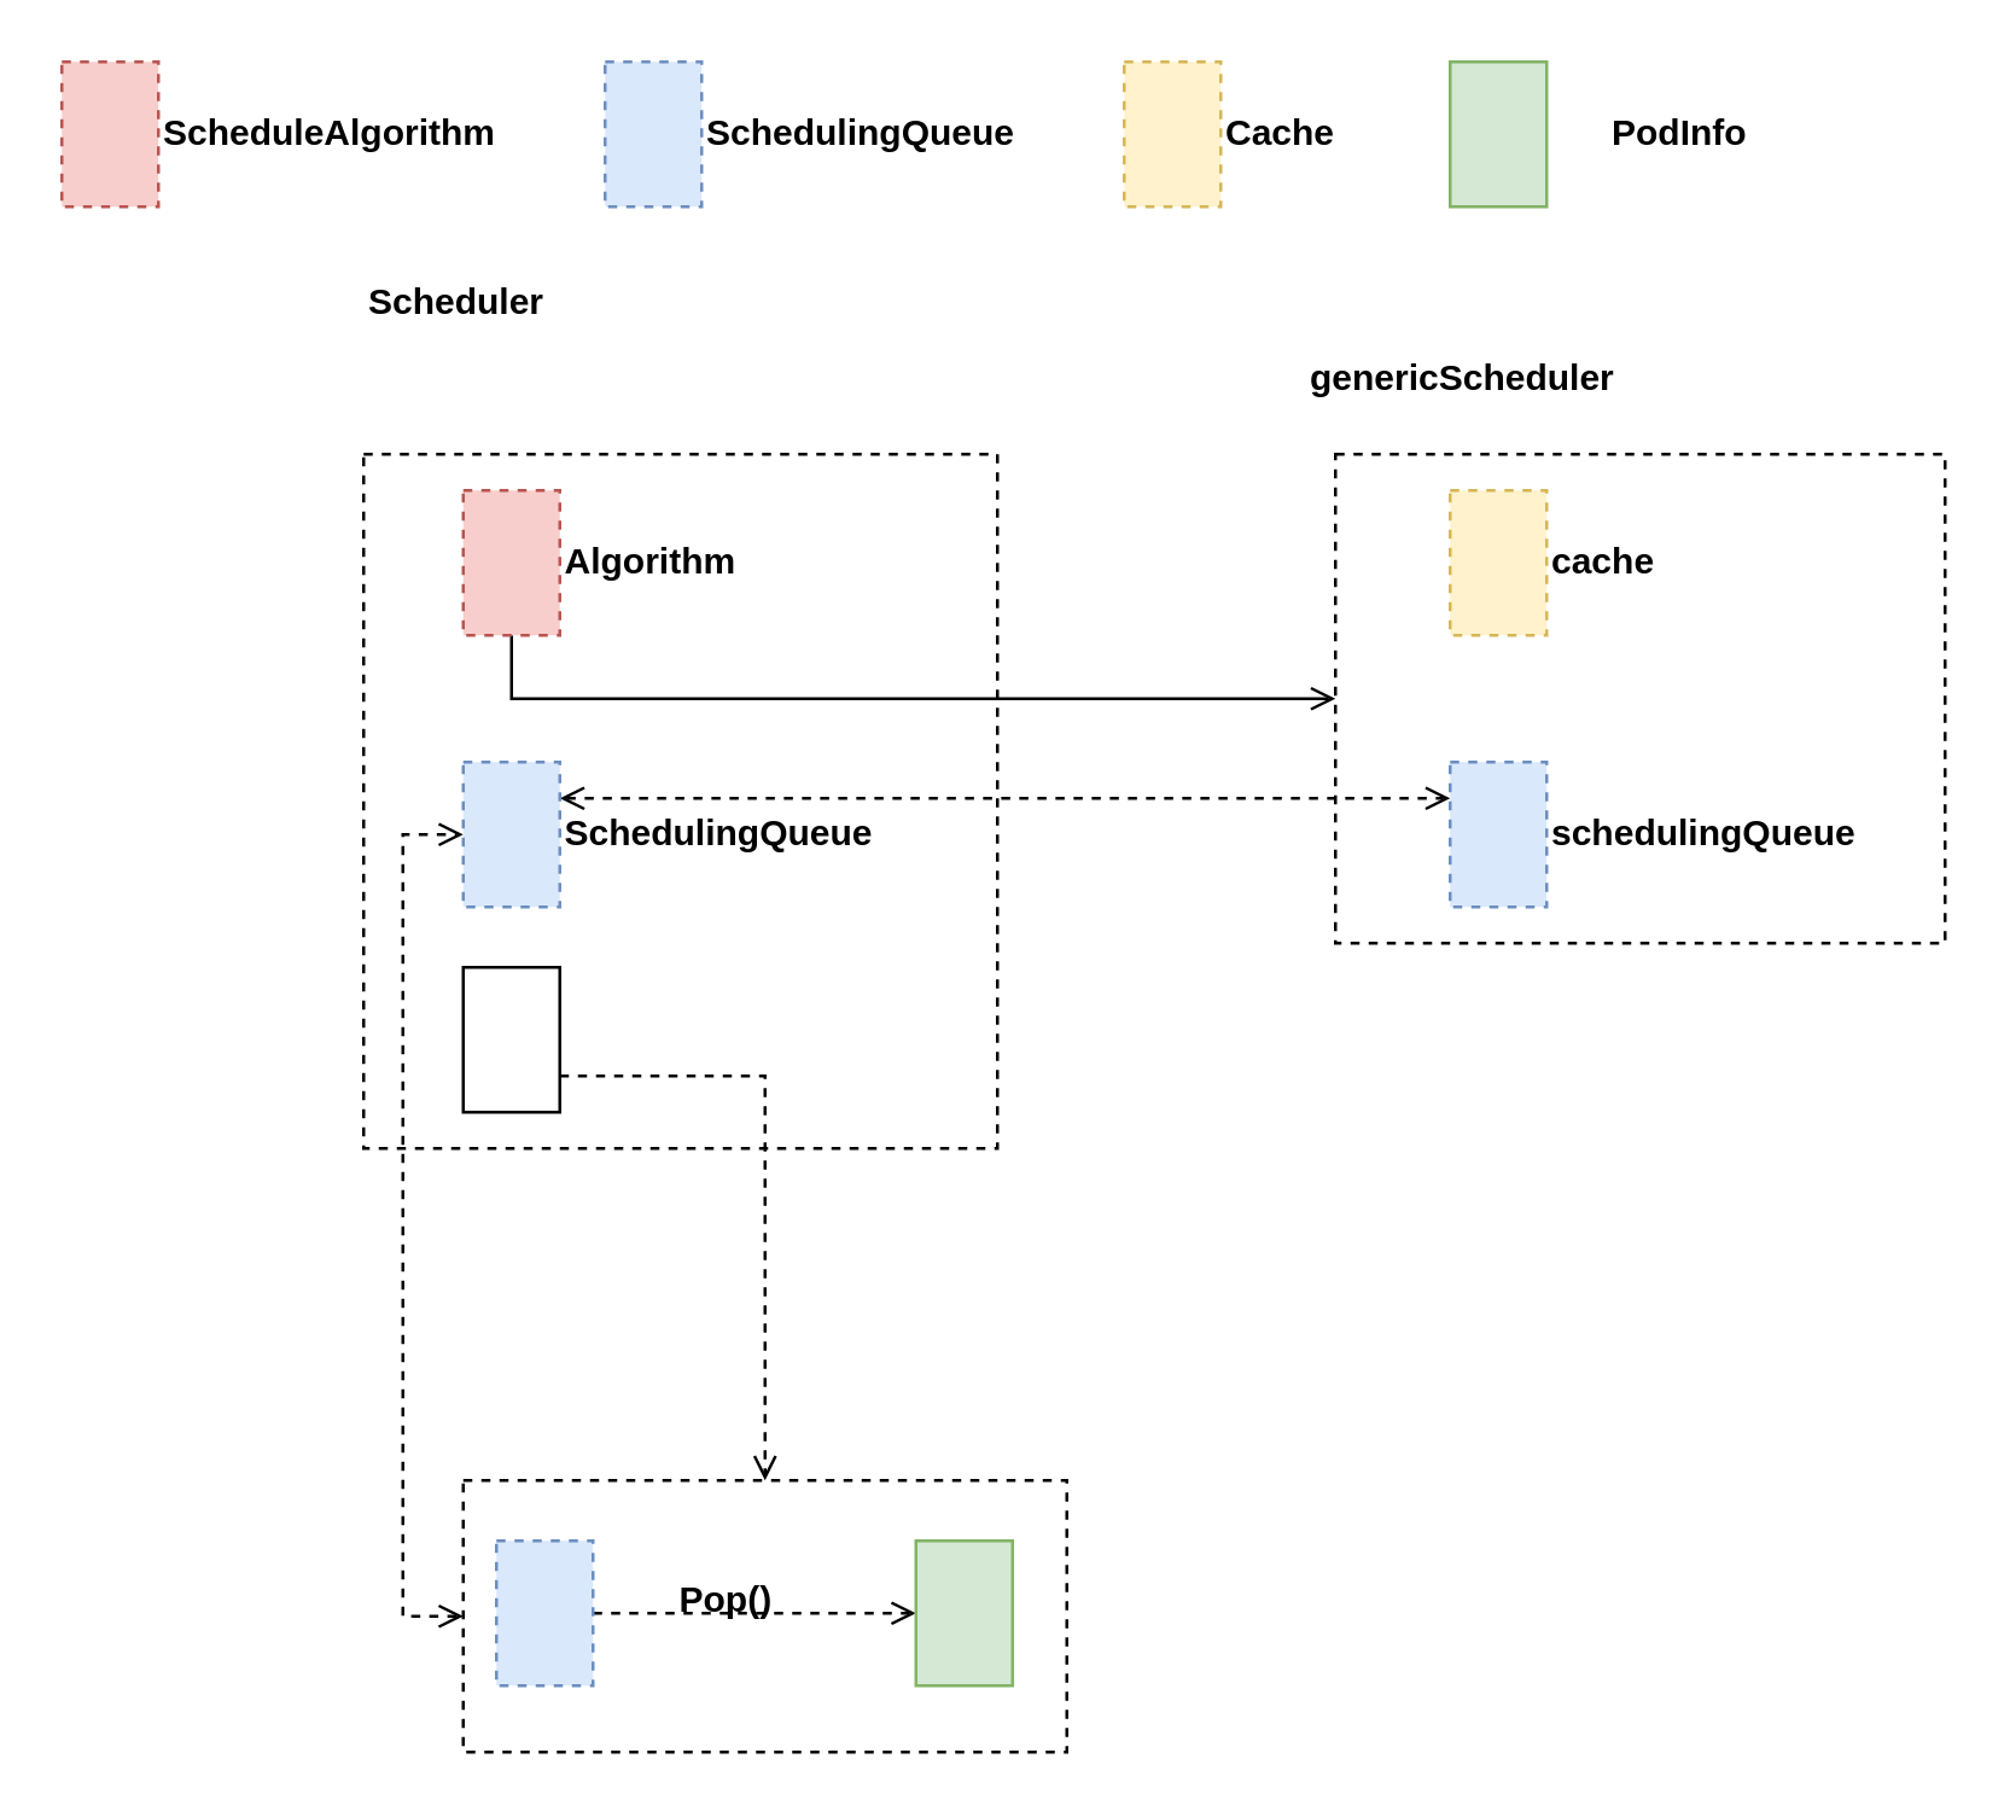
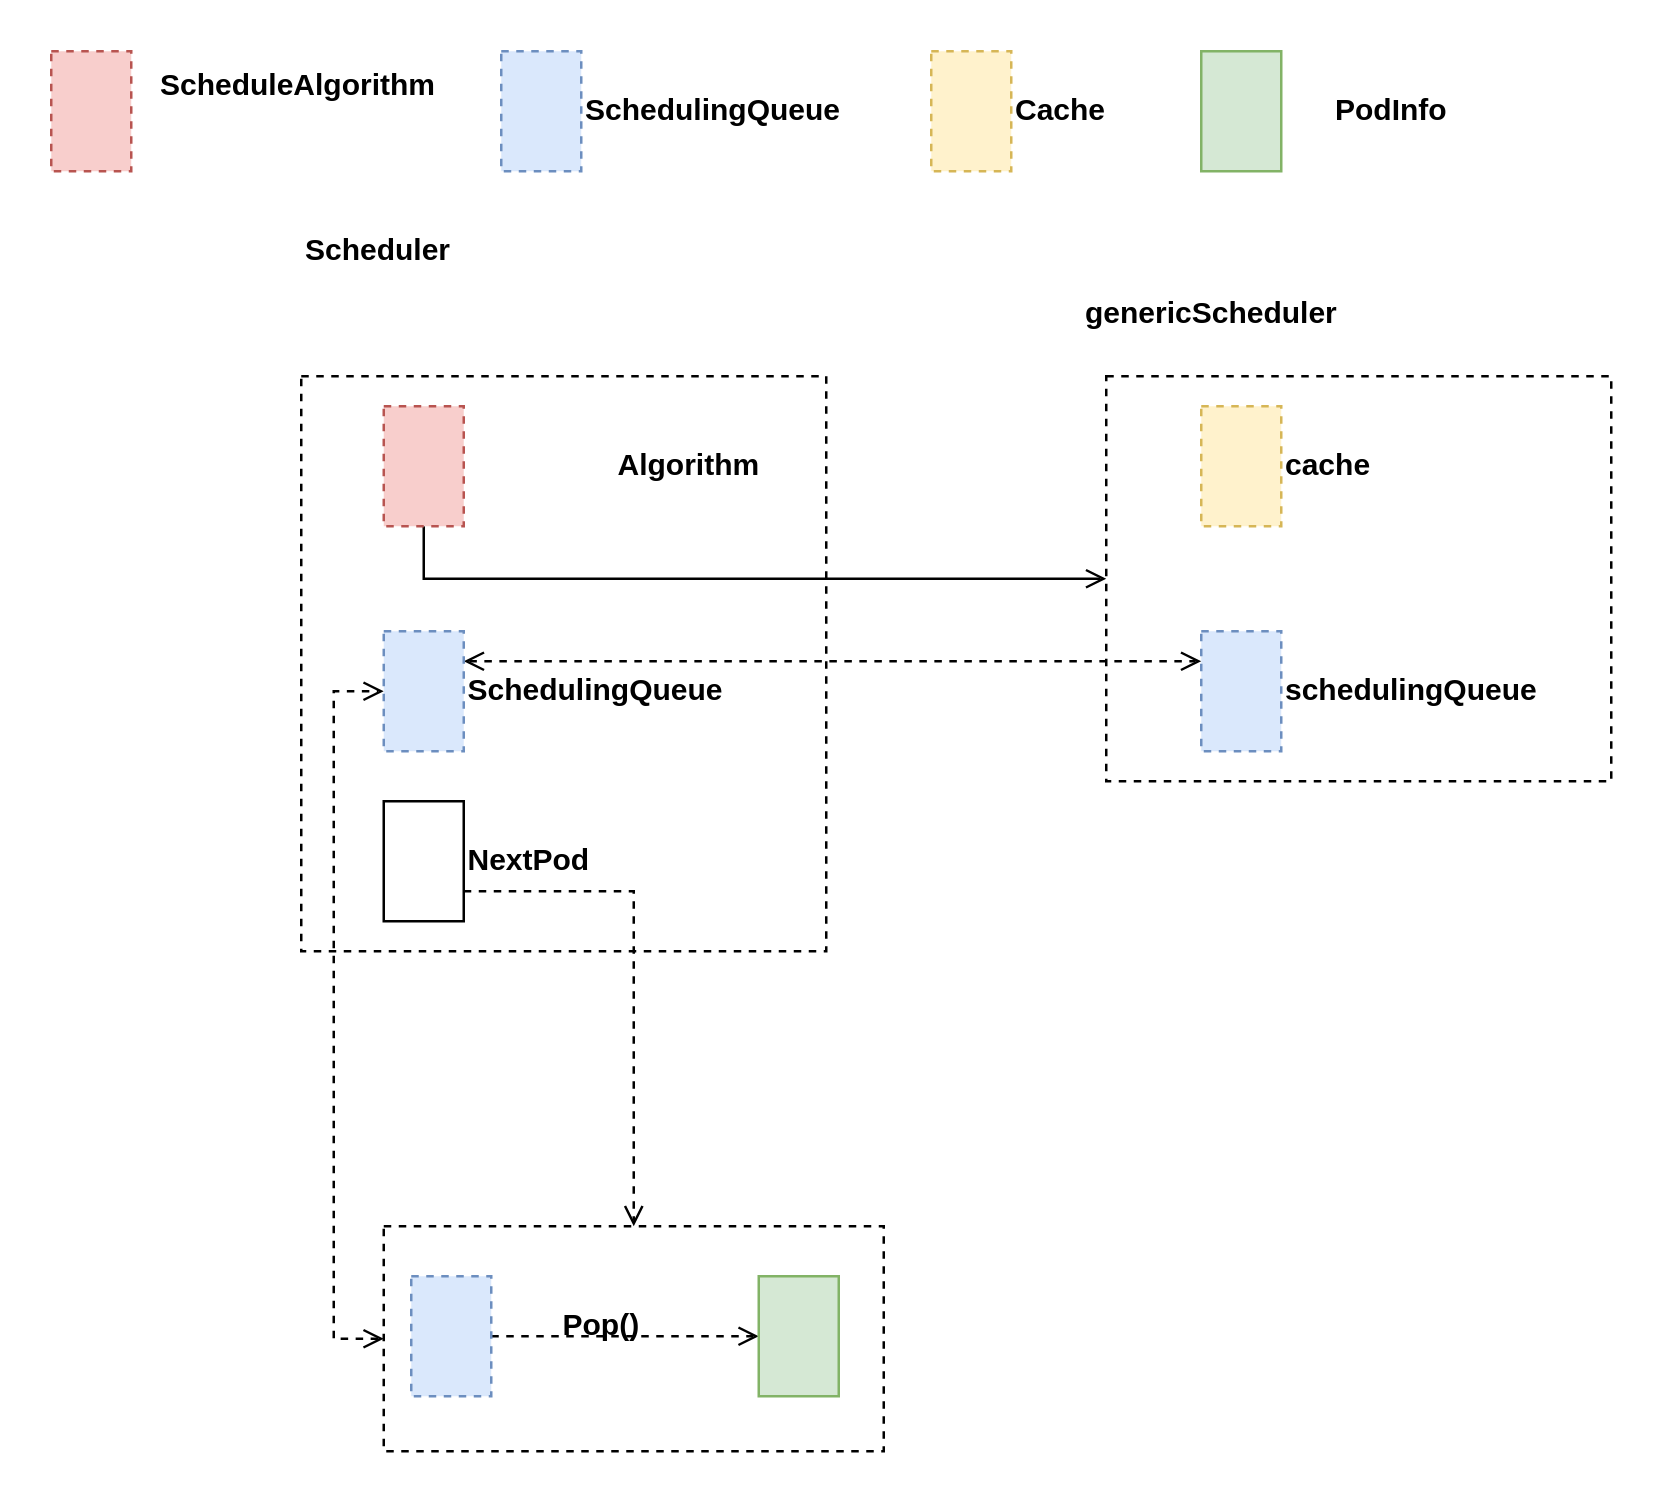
  <mxCell id="0" />
  <mxCell id="1" parent="0" />
  <mxCell id="2" value="" style="rounded=0;whiteSpace=wrap;html=1;fillColor=none;dashed=1;" vertex="1" parent="1"><mxGeometry x="153" y="490" width="200" height="90" as="geometry" /></mxCell>
  <mxCell id="3" value="" style="rounded=0;whiteSpace=wrap;html=1;fillColor=none;dashed=1;" vertex="1" parent="1"><mxGeometry x="120" y="150" width="210" height="230" as="geometry" /></mxCell>
  <mxCell id="4" value="" style="rounded=0;whiteSpace=wrap;html=1;fillColor=none;dashed=1;" vertex="1" parent="1"><mxGeometry x="442" y="150" width="202" height="162" as="geometry" /></mxCell>
  <mxCell id="5" value="" style="rounded=0;whiteSpace=wrap;html=1;fontSize=16;fillColor=#dae8fc;strokeColor=#6c8ebf;dashed=1;" vertex="1" parent="1"><mxGeometry x="200" y="20" width="32" height="48" as="geometry" /></mxCell>
  <mxCell id="6" value="PodInfo" style="text;html=1;align=left;verticalAlign=middle;resizable=0;points=[];autosize=1;fontSize=12;fontStyle=1" vertex="1" parent="1"><mxGeometry x="532" y="34" width="60" height="20" as="geometry" /></mxCell>
  <mxCell id="7" value="" style="rounded=0;whiteSpace=wrap;html=1;fontSize=16;fillColor=#d5e8d4;strokeColor=#82b366;" vertex="1" parent="1"><mxGeometry x="480" y="20" width="32" height="48" as="geometry" /></mxCell>
  <mxCell id="8" value="SchedulingQueue" style="text;html=1;align=left;verticalAlign=middle;resizable=0;points=[];autosize=1;fontSize=12;fontStyle=1" vertex="1" parent="1"><mxGeometry x="232" y="34" width="120" height="20" as="geometry" /></mxCell>
  <mxCell id="9" value="" style="rounded=0;whiteSpace=wrap;html=1;fontSize=16;fillColor=#f8cecc;strokeColor=#b85450;dashed=1;" vertex="1" parent="1"><mxGeometry x="20" y="20" width="32" height="48" as="geometry" /></mxCell>
- <mxCell id="10" value="ScheduleAlgorithm" style="text;html=1;align=left;verticalAlign=middle;resizable=0;points=[];autosize=1;fontSize=12;fontStyle=1" vertex="1" parent="1"><mxGeometry x="52" y="34" width="130" height="20" as="geometry" /></mxCell>
+ <mxCell id="10" value="ScheduleAlgorithm" style="text;html=1;align=left;verticalAlign=middle;resizable=0;points=[];autosize=1;fontSize=12;fontStyle=1" vertex="1" parent="1"><mxGeometry x="62" y="24" width="130" height="20" as="geometry" /></mxCell>
  <mxCell id="11" value="" style="rounded=0;whiteSpace=wrap;html=1;fontSize=16;fillColor=#fff2cc;strokeColor=#d6b656;dashed=1;" vertex="1" parent="1"><mxGeometry x="372" y="20" width="32" height="48" as="geometry" /></mxCell>
  <mxCell id="12" value="Cache" style="text;html=1;align=left;verticalAlign=middle;resizable=0;points=[];autosize=1;fontSize=12;fontStyle=1" vertex="1" parent="1"><mxGeometry x="404" y="34" width="50" height="20" as="geometry" /></mxCell>
  <mxCell id="13" value="" style="rounded=0;whiteSpace=wrap;html=1;fontSize=16;fillColor=#dae8fc;strokeColor=#6c8ebf;dashed=1;" vertex="1" parent="1"><mxGeometry x="480" y="252" width="32" height="48" as="geometry" /></mxCell>
  <mxCell id="14" value="" style="rounded=0;whiteSpace=wrap;html=1;fontSize=16;fillColor=#fff2cc;strokeColor=#d6b656;dashed=1;" vertex="1" parent="1"><mxGeometry x="480" y="162" width="32" height="48" as="geometry" /></mxCell>
  <mxCell id="15" value="cache" style="text;html=1;align=left;verticalAlign=middle;resizable=0;points=[];autosize=1;fontSize=12;fontStyle=1" vertex="1" parent="1"><mxGeometry x="512" y="176" width="50" height="20" as="geometry" /></mxCell>
  <mxCell id="16" value="schedulingQueue" style="text;html=1;align=left;verticalAlign=middle;resizable=0;points=[];autosize=1;fontSize=12;fontStyle=1" vertex="1" parent="1"><mxGeometry x="512" y="266" width="120" height="20" as="geometry" /></mxCell>
  <mxCell id="17" value="genericScheduler" style="text;html=1;align=left;verticalAlign=middle;resizable=0;points=[];autosize=1;fontSize=12;fontStyle=1" vertex="1" parent="1"><mxGeometry x="432" y="115" width="120" height="20" as="geometry" /></mxCell>
  <mxCell id="18" style="edgeStyle=orthogonalEdgeStyle;rounded=0;orthogonalLoop=1;jettySize=auto;html=1;exitX=0.5;exitY=1;exitDx=0;exitDy=0;entryX=0;entryY=0.5;entryDx=0;entryDy=0;endArrow=open;endFill=0;" edge="1" parent="1" source="19" target="4"><mxGeometry relative="1" as="geometry" /></mxCell>
  <mxCell id="19" value="" style="rounded=0;whiteSpace=wrap;html=1;fontSize=16;fillColor=#f8cecc;strokeColor=#b85450;dashed=1;" vertex="1" parent="1"><mxGeometry x="153" y="162" width="32" height="48" as="geometry" /></mxCell>
- <mxCell id="20" value="Algorithm" style="text;html=1;align=left;verticalAlign=middle;resizable=0;points=[];autosize=1;fontSize=12;fontStyle=1" vertex="1" parent="1"><mxGeometry x="185" y="176" width="70" height="20" as="geometry" /></mxCell>
+ <mxCell id="20" value="Algorithm" style="text;html=1;align=left;verticalAlign=middle;resizable=0;points=[];autosize=1;fontSize=12;fontStyle=1" vertex="1" parent="1"><mxGeometry x="245" y="176" width="70" height="20" as="geometry" /></mxCell>
  <mxCell id="21" value="Scheduler" style="text;html=1;align=left;verticalAlign=middle;resizable=0;points=[];autosize=1;fontSize=12;fontStyle=1" vertex="1" parent="1"><mxGeometry x="120" y="90" width="70" height="20" as="geometry" /></mxCell>
  <mxCell id="22" style="rounded=0;orthogonalLoop=1;jettySize=auto;html=1;exitX=1;exitY=0.75;exitDx=0;exitDy=0;entryX=0.5;entryY=0;entryDx=0;entryDy=0;dashed=1;endArrow=open;endFill=0;edgeStyle=orthogonalEdgeStyle;" edge="1" parent="1" source="23" target="2"><mxGeometry relative="1" as="geometry" /></mxCell>
  <mxCell id="23" value="" style="rounded=0;whiteSpace=wrap;html=1;fontSize=16;fillColor=#ffffff;strokeColor=#000000;" vertex="1" parent="1"><mxGeometry x="153" y="320" width="32" height="48" as="geometry" /></mxCell>
+ <mxCell id="24" value="NextPod" style="text;html=1;align=left;verticalAlign=middle;resizable=0;points=[];autosize=1;fontSize=12;fontStyle=1" vertex="1" parent="1"><mxGeometry x="185" y="334" width="60" height="20" as="geometry" /></mxCell>
  <mxCell id="25" style="edgeStyle=orthogonalEdgeStyle;rounded=0;orthogonalLoop=1;jettySize=auto;html=1;exitX=1;exitY=0.5;exitDx=0;exitDy=0;entryX=0;entryY=0.5;entryDx=0;entryDy=0;endArrow=open;endFill=0;dashed=1;" edge="1" parent="1" source="27" target="28"><mxGeometry relative="1" as="geometry" /></mxCell>
  <mxCell id="26" style="edgeStyle=orthogonalEdgeStyle;rounded=0;orthogonalLoop=1;jettySize=auto;html=1;exitX=0;exitY=0.5;exitDx=0;exitDy=0;entryX=0;entryY=0.5;entryDx=0;entryDy=0;dashed=1;endArrow=open;endFill=0;startArrow=open;startFill=0;" edge="1" parent="1" source="2" target="31"><mxGeometry relative="1" as="geometry" /></mxCell>
  <mxCell id="27" value="" style="rounded=0;whiteSpace=wrap;html=1;fontSize=16;fillColor=#dae8fc;strokeColor=#6c8ebf;dashed=1;" vertex="1" parent="1"><mxGeometry x="164" y="510" width="32" height="48" as="geometry" /></mxCell>
  <mxCell id="28" value="" style="rounded=0;whiteSpace=wrap;html=1;fontSize=16;fillColor=#d5e8d4;strokeColor=#82b366;" vertex="1" parent="1"><mxGeometry x="303" y="510" width="32" height="48" as="geometry" /></mxCell>
  <mxCell id="29" value="Pop()" style="text;html=1;align=left;verticalAlign=middle;resizable=0;points=[];autosize=1;fontSize=12;fontStyle=1" vertex="1" parent="1"><mxGeometry x="223" y="520" width="50" height="20" as="geometry" /></mxCell>
  <mxCell id="30" style="edgeStyle=orthogonalEdgeStyle;rounded=0;orthogonalLoop=1;jettySize=auto;html=1;exitX=1;exitY=0.25;exitDx=0;exitDy=0;entryX=0;entryY=0.25;entryDx=0;entryDy=0;dashed=1;startArrow=open;startFill=0;endArrow=open;endFill=0;" edge="1" parent="1" source="31" target="13"><mxGeometry relative="1" as="geometry" /></mxCell>
  <mxCell id="31" value="" style="rounded=0;whiteSpace=wrap;html=1;fontSize=16;fillColor=#dae8fc;strokeColor=#6c8ebf;dashed=1;" vertex="1" parent="1"><mxGeometry x="153" y="252" width="32" height="48" as="geometry" /></mxCell>
  <mxCell id="32" value="SchedulingQueue" style="text;html=1;align=left;verticalAlign=middle;resizable=0;points=[];autosize=1;fontSize=12;fontStyle=1" vertex="1" parent="1"><mxGeometry x="185" y="266" width="120" height="20" as="geometry" /></mxCell>
